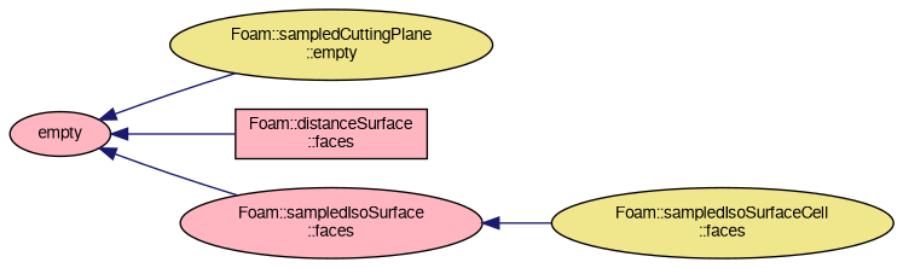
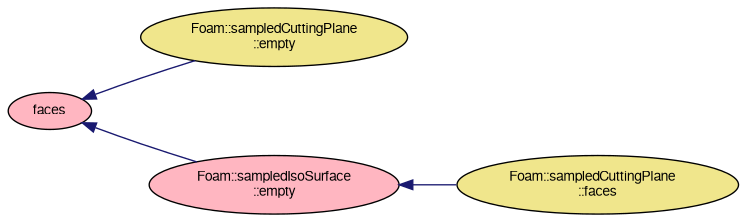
  digraph {
    rankdir=LR
    node [color=black fillcolor=lightpink fontname=FreeSans fontsize=10 shape=ellipse style=filled]
    edge [color=midnightblue dir=back fontname=FreeSans fontsize=10 labelfontname=FreeSans labelfontsize=10 style=solid]
-   n1 [fontcolor=black height=0.2 label=empty width=0.4]
+   n1 [fontcolor=black height=0.2 label=faces width=0.4]
    n2 [fillcolor=khaki height=0.2 label="Foam::sampledCuttingPlane\l::empty" width=0.4]
-   n3 [height=0.2 label="Foam::distanceSurface\l::faces" shape=box width=0.4]
-   n4 [height=0.2 label="Foam::sampledIsoSurface\l::faces" width=0.4]
-   n5 [fillcolor=khaki height=0.2 label="Foam::sampledIsoSurfaceCell\l::faces" width=0.4]
+   n4 [height=0.2 label="Foam::sampledIsoSurface\l::empty" width=0.4]
+   n5 [fillcolor=khaki height=0.2 label="Foam::sampledCuttingPlane\l::faces" width=0.4]
    n1 -> n2
-   n1 -> n3
    n1 -> n4
    n4 -> n5
  }
